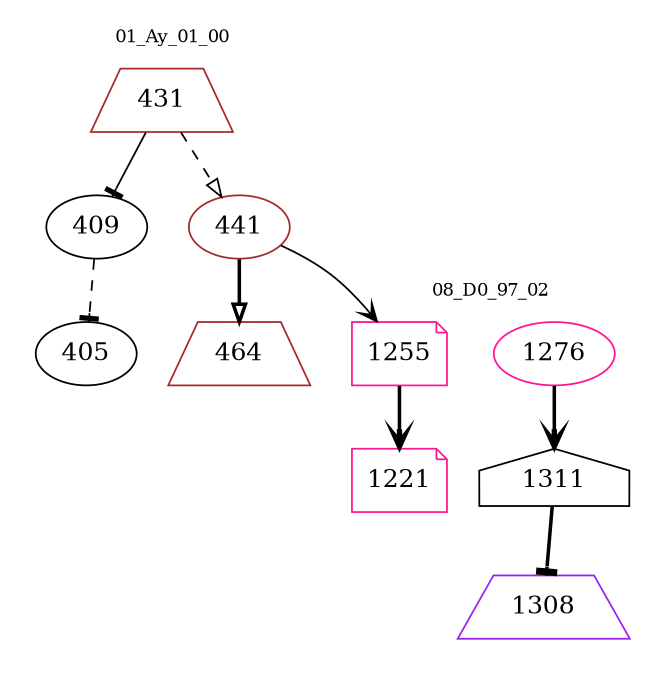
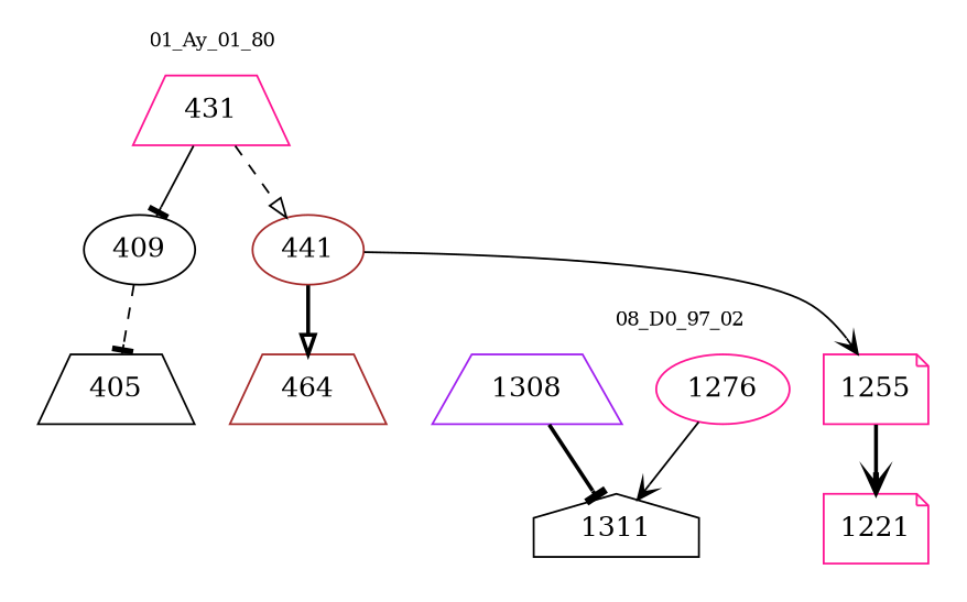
  digraph {
    node [color=brown shape=trapezium]
    edge [arrowhead=tee color=black style=bold]
-   n1 [label=431]
+   n1 [color=deeppink label=431]
    n2 [color=black label=409 shape=ellipse]
    n3 [label=441 shape=ellipse]
-   n4 [color=black label=405 shape=ellipse]
+   n4 [color=black label=405]
    n5 [label=464]
    n6 [color=deeppink label=1276 shape=ellipse]
    n7 [color=deeppink label=1255 shape=note]
    n8 [color=black label=1311 shape=house]
    n9 [color=deeppink label=1221 shape=note]
    n10 [color=purple label=1308]
    subgraph cluster_1 {
      color=white
      fontsize=10
-     label="01_Ay_01_00"
+     label="01_Ay_01_80"
      n1
      n2
      n3
      n4
      n5
    }
    subgraph cluster_2 {
      color=white
      fontsize=10
      label="08_D0_97_02"
      n6
      n7
      n8
      n9
      n10
    }
    n1 -> n2 [style=solid]
    n1 -> n3 [arrowhead=onormal style=dashed]
    n2 -> n4 [style=dashed]
    n3 -> n5 [arrowhead=onormal]
    n3 -> n7 [arrowhead=vee style=solid]
-   n6 -> n8 [arrowhead=vee]
+   n6 -> n8 [arrowhead=vee style=solid]
    n7 -> n9 [arrowhead=vee]
-   n8 -> n10
+   n10 -> n8
  }
